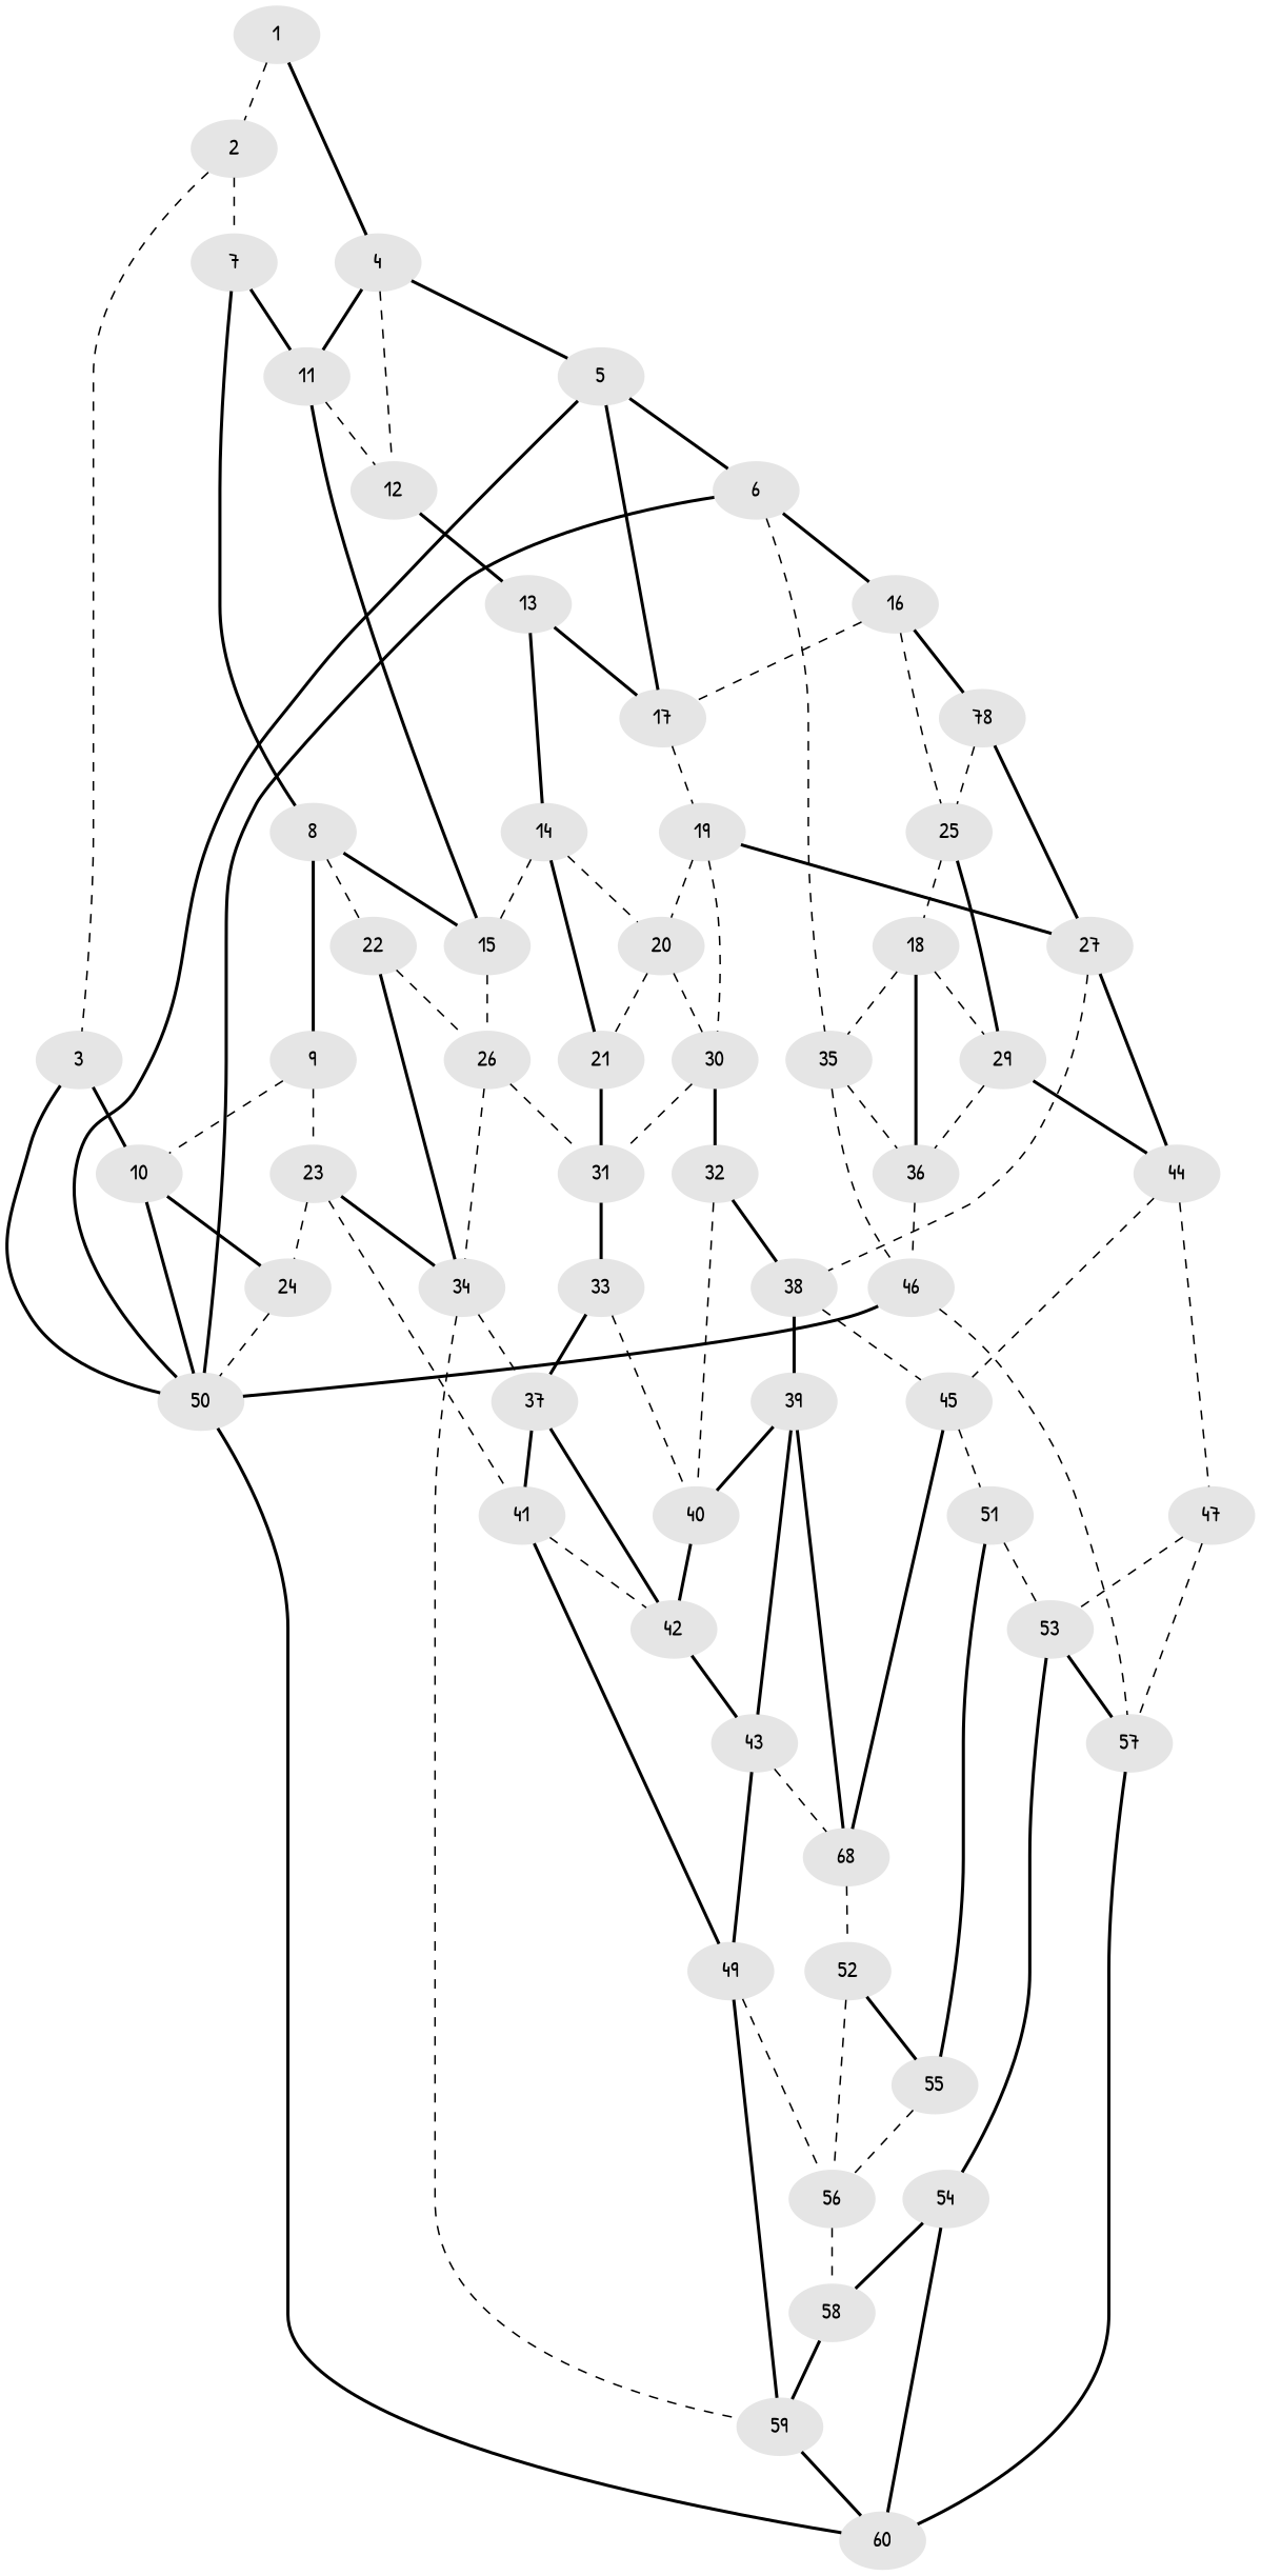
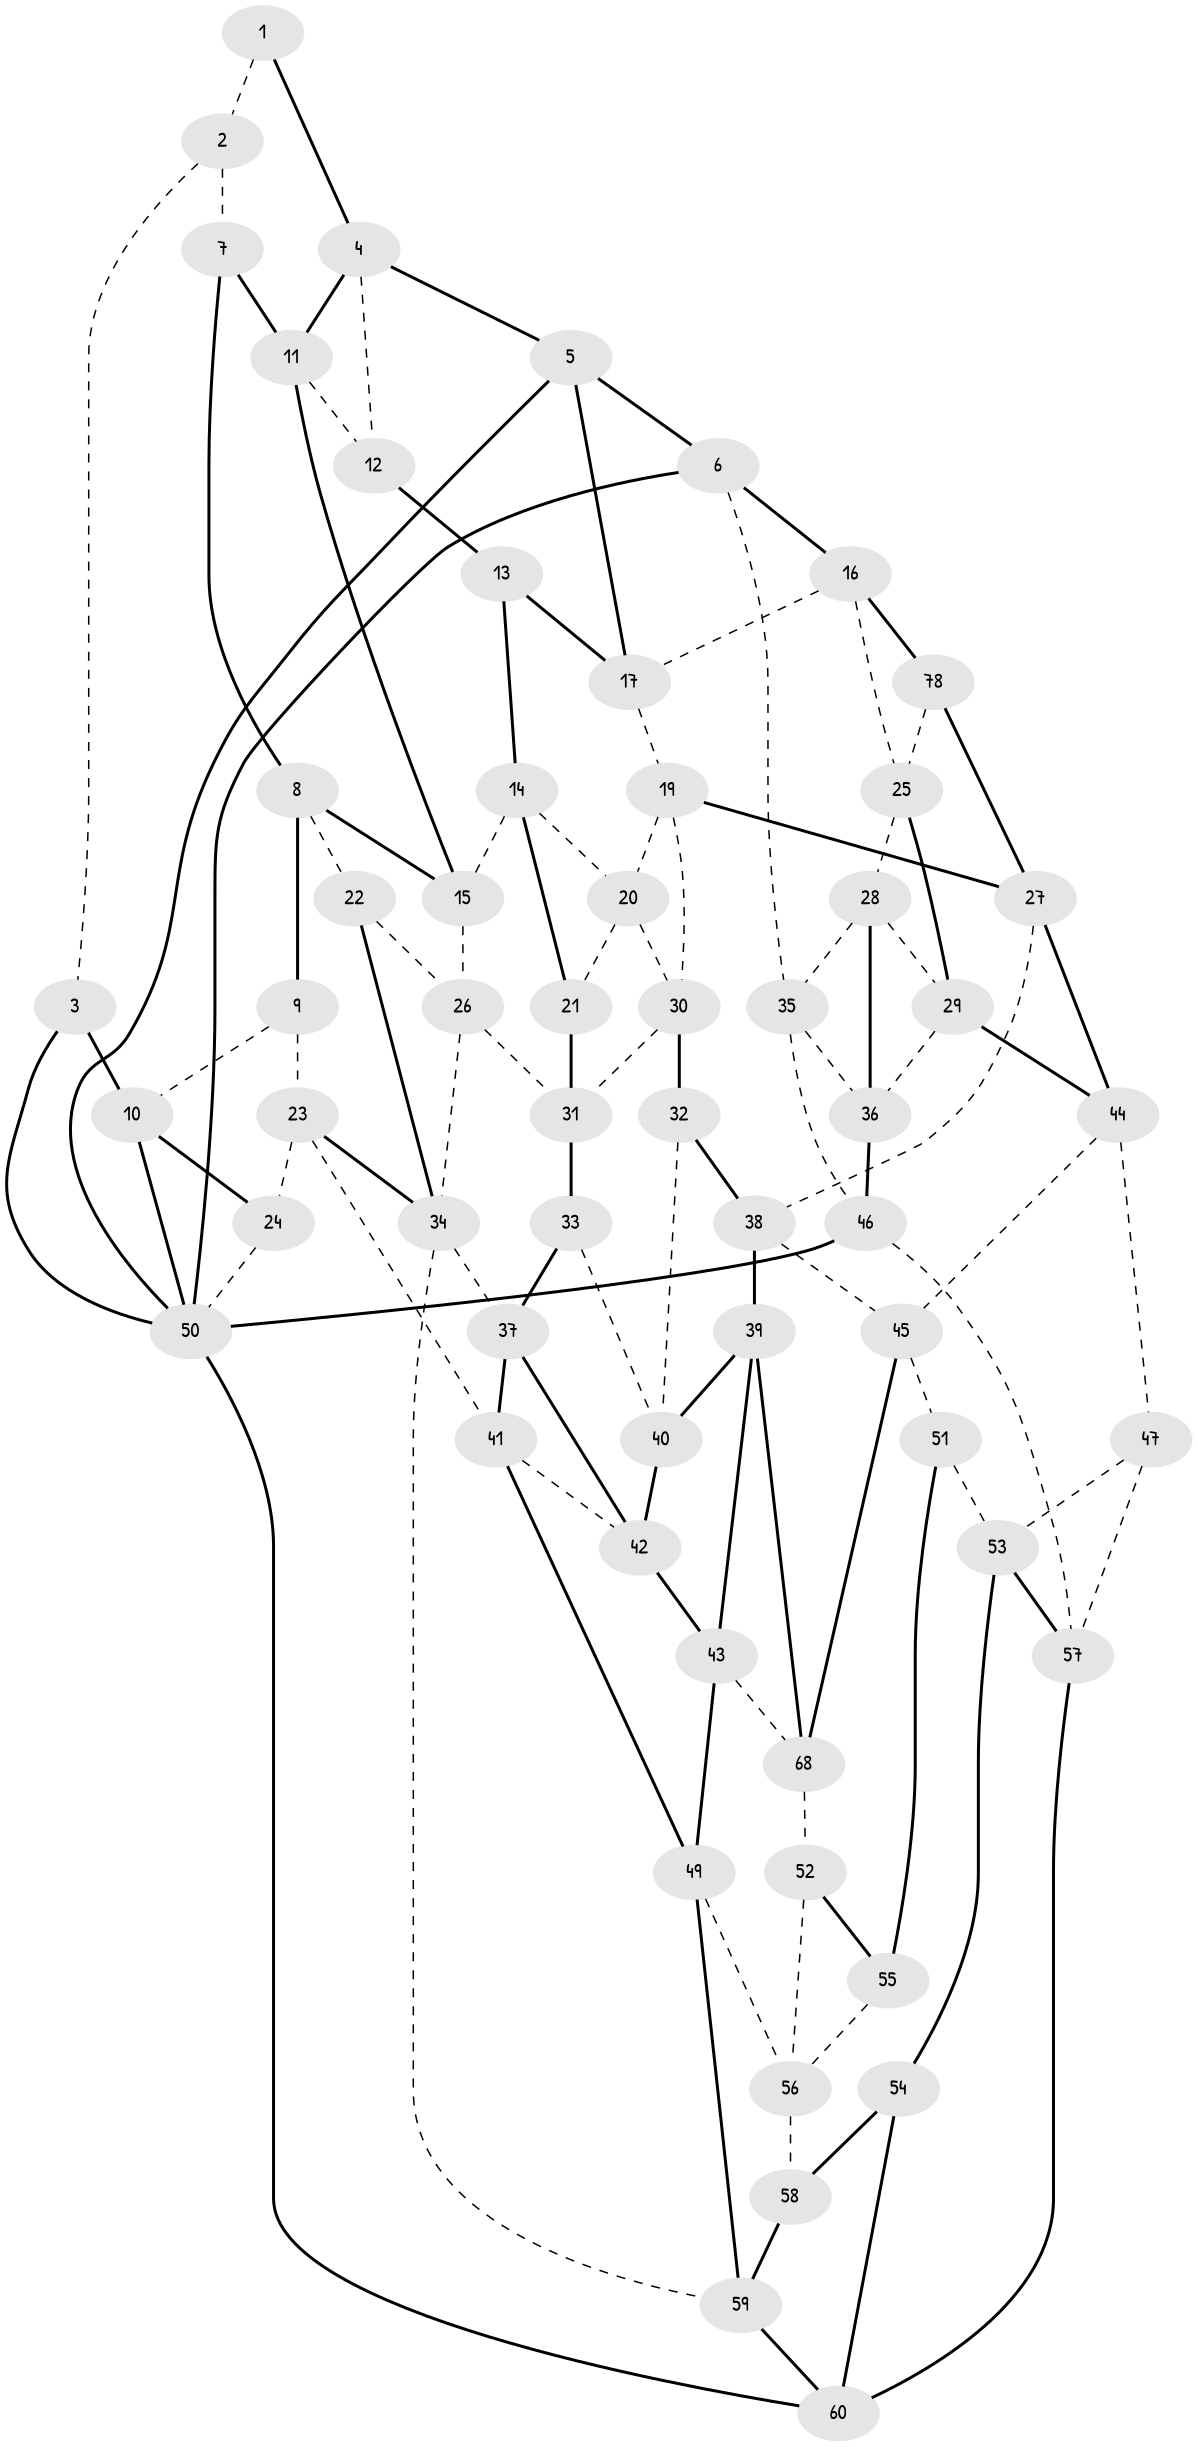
  graph {
    fontname="Patrick Hand"
    node [color=gray90 fontname="Patrick Hand" style=filled]
    edge [fontname="Patrick Hand" style=bold weight=1.0]
    1
    2
    4
    3
    7
    5
    11
    12
    10
    50
    8
    24
    60
    6
    17
    15
    13
    16
    35
    19
    n21 [label=78]
    25
    36
    46
    9
    22
    23
    26
    34
    41
    14
    20
    21
    30
    31
    27
-   28 [label=18]
+   28
    29
    38
    44
    32
    33
    37
    59
    42
    49
    39
    45
    47
    40
    57
    43
    n53 [label=68]
    51
    52
    56
    53
    55
    54
    58
    1 -- 2 [style=dashed]
    1 -- 4
    2 -- 3 [style=dashed]
    2 -- 7 [style=dashed weight=2.0]
    4 -- 5
    4 -- 11
    4 -- 12 [style=dashed]
    3 -- 10
    3 -- 50
    7 -- 11
    7 -- 8
    5 -- 50
    5 -- 6
    5 -- 17
    11 -- 12 [style=dashed]
    11 -- 15
    12 -- 13 [weight=2.0]
    10 -- 50
    10 -- 24
    50 -- 60
    8 -- 15
    8 -- 9
    8 -- 22 [style=dashed]
    24 -- 50 [style=dashed]
    6 -- 50
    6 -- 16
    6 -- 35 [style=dashed]
    17 -- 19 [style=dashed]
    15 -- 26 [style=dashed]
    13 -- 17
    13 -- 14
    16 -- 17 [style=dashed]
    16 -- n21
    16 -- 25 [style=dashed]
    35 -- 36 [style=dashed]
    35 -- 46 [style=dashed]
    19 -- 20 [style=dashed]
    19 -- 30 [style=dashed]
    19 -- 27
    n21 -- 25 [style=dashed]
    n21 -- 27
    25 -- 28 [style=dashed]
    25 -- 29
-   36 -- 46 [style=dashed]
+   36 -- 46
    46 -- 50
    46 -- 57 [style=dashed]
    9 -- 10 [style=dashed]
    9 -- 23 [style=dashed]
    22 -- 26 [style=dashed]
    22 -- 34
    23 -- 24 [style=dashed]
    23 -- 34
    23 -- 41 [style=dashed]
    26 -- 34 [style=dashed]
    26 -- 31 [style=dashed]
    34 -- 37 [style=dashed]
    34 -- 59 [style=dashed]
    41 -- 42 [style=dashed]
    41 -- 49
    14 -- 15 [style=dashed]
    14 -- 20 [style=dashed]
    14 -- 21
    20 -- 21 [style=dashed]
    20 -- 30 [style=dashed]
    21 -- 31
    30 -- 31 [style=dashed]
    30 -- 32
    31 -- 33
    27 -- 38 [style=dashed]
    27 -- 44
    28 -- 35 [style=dashed]
    28 -- 36
    28 -- 29 [style=dashed]
    29 -- 36 [style=dashed]
    29 -- 44
    38 -- 39
    38 -- 45 [style=dashed]
    44 -- 45 [style=dashed]
    44 -- 47 [style=dashed]
    32 -- 38
    32 -- 40 [style=dashed]
    33 -- 37
    33 -- 40 [style=dashed]
    37 -- 41
    37 -- 42
    59 -- 60
    42 -- 43
    49 -- 59
    49 -- 56 [style=dashed]
    39 -- 40
    39 -- 43
    39 -- n53
    45 -- n53
    45 -- 51 [style=dashed]
    47 -- 57 [style=dashed]
    47 -- 53 [style=dashed]
    40 -- 42
    57 -- 60
    43 -- 49
    43 -- n53 [style=dashed]
    n53 -- 52 [style=dashed]
    51 -- 53 [style=dashed]
    51 -- 55
    52 -- 56 [style=dashed]
    52 -- 55
    56 -- 58 [style=dashed]
    53 -- 57
    53 -- 54
    55 -- 56 [style=dashed]
    54 -- 60
    54 -- 58
    58 -- 59
  }
